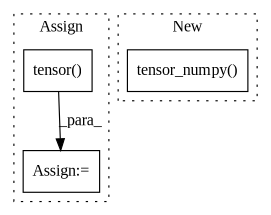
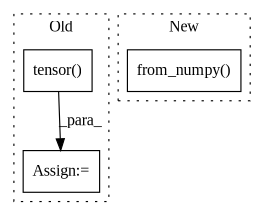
  digraph {
    fontname="Liberation Serif"
    node [a=75 shape=box fontname="Liberation Serif"]
    n1 [l="13,1" label="tensor()" s="4016,4060"]
    n2 [a=68 l=3 label="Assign:=" s=4080]
-   n3 [l="17,1" label="tensor_numpy()" s="5417,5440"]
+   n3 [l="17,1" label="from_numpy()" s="5417,5440"]
    subgraph cluster_1 {
-     label=Assign
+     label=Old
      style=dotted
      n1
      n2
    }
    subgraph cluster_2 {
      label=New
      style=dotted
      n3
    }
    n1 -> n2 [label=_para_ fontname="Liberation Serif"]
  }
